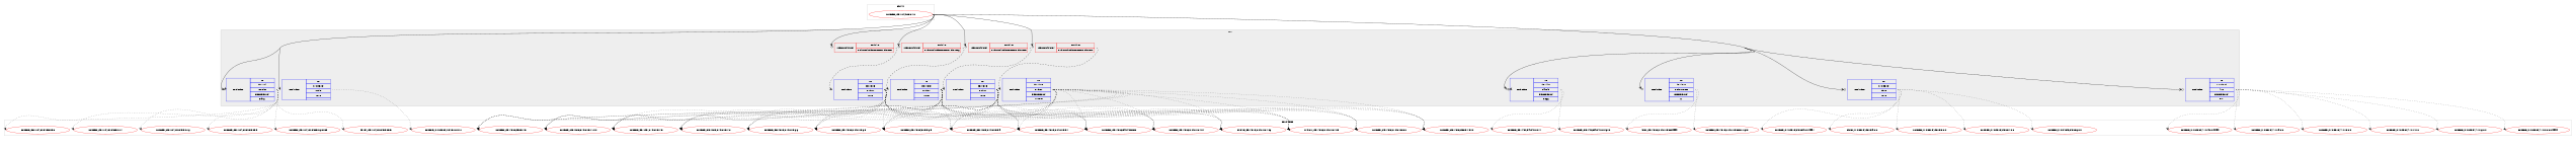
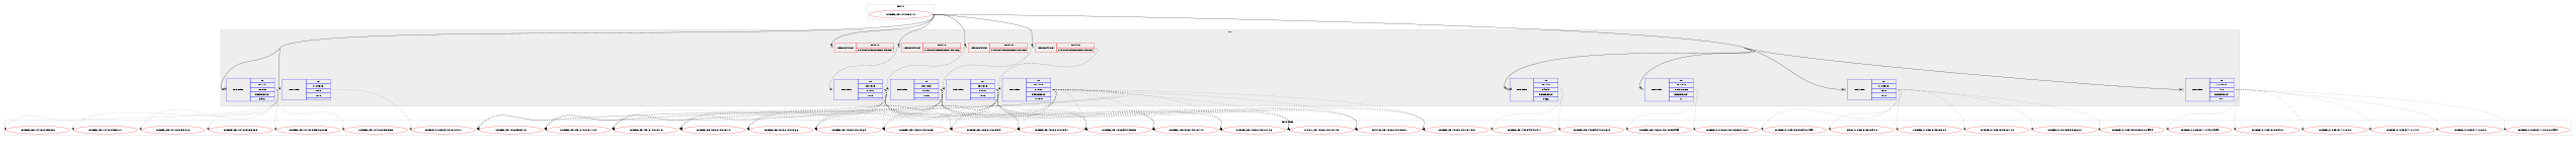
  digraph {
    compound=true
    concentrate=true
    fontname=Helvetica
    fontsize=10
    newrank=true
    rankdir=TB
    ranksep=1.5
    node [color=red fontname=Helvetica fontsize=10]
    edge [arrowhead=vee headport=w style=dotted tailport=e weight=100]
    n1 [label="portage://dev-util/bcc-0.7.0" width=4]
    n2 [color=blue label=<<TABLE BORDER="0" CELLBORDER="1" CELLSPACING="0" CELLPADDING="4" WIDTH="220"><TR><TD ROWSPAN="6" CELLPADDING="30">pack_dep</TD></TR><TR><TD WIDTH="110">no</TD></TR><TR><TD>dev-util</TD></TR><TR><TD>cmake</TD></TR><TR><TD>greaterequal</TD></TR><TR><TD>3.9.6</TD></TR></TABLE>> shape=none]
    n3 [color=blue label=<<TABLE BORDER="0" CELLBORDER="1" CELLSPACING="0" CELLPADDING="4" WIDTH="220"><TR><TD ROWSPAN="6" CELLPADDING="30">pack_dep</TD></TR><TR><TD WIDTH="110">no</TD></TR><TR><TD>sys-devel</TD></TR><TR><TD>make</TD></TR><TR><TD>none</TD></TR><TR><TD></TD></TR></TABLE>> shape=none]
    n4 [color=blue label=<<TABLE BORDER="0" CELLBORDER="1" CELLSPACING="0" CELLPADDING="4" WIDTH="220"><TR><TD ROWSPAN="6" CELLPADDING="30">pack_dep</TD></TR><TR><TD WIDTH="110">no</TD></TR><TR><TD>dev-lang</TD></TR><TR><TD>python</TD></TR><TR><TD>greaterequal</TD></TR><TR><TD>2.7.5-r2</TD></TR></TABLE>> shape=none]
    n5 [label=<<TABLE BORDER="0" CELLBORDER="1" CELLSPACING="0" CELLPADDING="4"><TR><TD ROWSPAN="3" CELLPADDING="10">use_conditional</TD></TR><TR><TD>positive</TD></TR><TR><TD>python_single_target_python2_7</TD></TR></TABLE>> shape=none]
    n6 [color=blue label=<<TABLE BORDER="0" CELLBORDER="1" CELLSPACING="0" CELLPADDING="4" WIDTH="220"><TR><TD ROWSPAN="6" CELLPADDING="30">pack_dep</TD></TR><TR><TD WIDTH="110">no</TD></TR><TR><TD>dev-lang</TD></TR><TR><TD>python</TD></TR><TR><TD>none</TD></TR><TR><TD></TD></TR></TABLE>> shape=none]
    n7 [label=<<TABLE BORDER="0" CELLBORDER="1" CELLSPACING="0" CELLPADDING="4"><TR><TD ROWSPAN="3" CELLPADDING="10">use_conditional</TD></TR><TR><TD>positive</TD></TR><TR><TD>python_single_target_python3_5</TD></TR></TABLE>> shape=none]
    n8 [color=blue label=<<TABLE BORDER="0" CELLBORDER="1" CELLSPACING="0" CELLPADDING="4" WIDTH="220"><TR><TD ROWSPAN="6" CELLPADDING="30">pack_dep</TD></TR><TR><TD WIDTH="110">no</TD></TR><TR><TD>dev-libs</TD></TR><TR><TD>elfutils</TD></TR><TR><TD>greaterequal</TD></TR><TR><TD>0.166</TD></TR></TABLE>> shape=none]
    n9 [color=blue label=<<TABLE BORDER="0" CELLBORDER="1" CELLSPACING="0" CELLPADDING="4" WIDTH="220"><TR><TD ROWSPAN="6" CELLPADDING="30">pack_dep</TD></TR><TR><TD WIDTH="110">no</TD></TR><TR><TD>dev-lang</TD></TR><TR><TD>python</TD></TR><TR><TD>none</TD></TR><TR><TD></TD></TR></TABLE>> shape=none]
    n10 [label=<<TABLE BORDER="0" CELLBORDER="1" CELLSPACING="0" CELLPADDING="4"><TR><TD ROWSPAN="3" CELLPADDING="10">use_conditional</TD></TR><TR><TD>positive</TD></TR><TR><TD>python_single_target_python3_6</TD></TR></TABLE>> shape=none]
    n11 [color=blue label=<<TABLE BORDER="0" CELLBORDER="1" CELLSPACING="0" CELLPADDING="4" WIDTH="220"><TR><TD ROWSPAN="6" CELLPADDING="30">pack_dep</TD></TR><TR><TD WIDTH="110">no</TD></TR><TR><TD>dev-lang</TD></TR><TR><TD>python</TD></TR><TR><TD>none</TD></TR><TR><TD></TD></TR></TABLE>> shape=none]
    n12 [label=<<TABLE BORDER="0" CELLBORDER="1" CELLSPACING="0" CELLPADDING="4"><TR><TD ROWSPAN="3" CELLPADDING="10">use_conditional</TD></TR><TR><TD>positive</TD></TR><TR><TD>python_single_target_python3_7</TD></TR></TABLE>> shape=none]
    n13 [color=blue label=<<TABLE BORDER="0" CELLBORDER="1" CELLSPACING="0" CELLPADDING="4" WIDTH="220"><TR><TD ROWSPAN="6" CELLPADDING="30">pack_dep</TD></TR><TR><TD WIDTH="110">no</TD></TR><TR><TD>dev-lang</TD></TR><TR><TD>python-exec</TD></TR><TR><TD>greaterequal</TD></TR><TR><TD>2</TD></TR></TABLE>> shape=none]
    n14 [color=blue label=<<TABLE BORDER="0" CELLBORDER="1" CELLSPACING="0" CELLPADDING="4" WIDTH="220"><TR><TD ROWSPAN="6" CELLPADDING="30">pack_dep</TD></TR><TR><TD WIDTH="110">no</TD></TR><TR><TD>sys-devel</TD></TR><TR><TD>clang</TD></TR><TR><TD>none</TD></TR><TR><TD></TD></TR></TABLE>> shape=none]
    n15 [color=blue label=<<TABLE BORDER="0" CELLBORDER="1" CELLSPACING="0" CELLPADDING="4" WIDTH="220"><TR><TD ROWSPAN="6" CELLPADDING="30">pack_dep</TD></TR><TR><TD WIDTH="110">no</TD></TR><TR><TD>sys-devel</TD></TR><TR><TD>llvm</TD></TR><TR><TD>greaterequal</TD></TR><TR><TD>3.7</TD></TR></TABLE>> shape=none]
    n16 [label="portage://dev-util/cmake-3.13.5" width=4]
    n17 [label="portage://dev-util/cmake-3.14.6" width=4]
    n18 [label="portage://dev-util/cmake-3.14.7" width=4]
    n19 [label="portage://dev-util/cmake-3.15.2" width=4]
-   n20 [label="devel://dev-util/cmake-3.15.5" width=4]
+   n20 [label="portage://dev-util/cmake-3.15.5" width=4]
    n21 [label="portage://dev-util/cmake-3.16.0_rc3" width=4]
    n22 [label="portage://sys-devel/make-4.2.1-r4" width=4]
    n23 [label="python://dev-lang/python-2.7.15" width=4]
-   n24 [label="cmake://dev-lang/python-2.7.16" width=4]
-   n25 [label="portage://dev-lang/python-2.7.17" width=4]
+   n24 [label="portage://dev-lang/python-2.7.16" width=4]
+   n25 [label="portage://use-lang/python-2.7.17" width=4]
    n26 [label="portage://dev-lang/elfutils-3.5.5" width=4]
    n27 [label="portage://dev-lang/python-3.5.7" width=4]
    n28 [label="portage://dev-lang/python-3.5.9" width=4]
-   n29 [label="portage://dev-lang/lang-3.6.5" width=4]
+   n29 [label="portage://dev-lang/python-3.6.5" width=4]
    n30 [label="portage://dev-lang/python-3.6.8" width=4]
    n31 [label="portage://dev-lang/python-3.6.6" width=4]
    n32 [label="portage://dev-lang/python-3.7.2" width=4]
    n33 [label="portage://dev-dev/python-3.7.3" width=4]
-   n34 [label="portage://dev-lang/python-3.7.4-r1" width=4]
+   n34 [label="portage://dev-dev/python-3.7.4-r1" width=4]
    n35 [label="portage://dev-lang/dep-3.7.5" width=4]
-   n36 [label="portage://dev-lang/dep-3.7.5-r1" width=4]
-   n37 [label="portage://dev-lang/python-3.8.0" width=4]
-   n38 [label="portage://dev-lang/python-exec-2.4.6-r1" width=4]
-   n39 [label="lang://dev-lang/python-exec-9999" width=4]
+   n36 [label="portage://dev-lang/python-3.7.5-r1" width=4]
+   n37 [label="positive://dev-lang/python-3.8.0" width=4]
+   n38 [label="portage://sys-lang/python-exec-2.4.6-r1" width=4]
+   n39 [label="portage://dev-lang/python-exec-9999" width=4]
    n40 [label="portage://dev-libs/elfutils-0.176-r1" width=4]
    n41 [label="portage://dev-libs/elfutils-0.177" width=4]
+   n42 [label="portage://sys-devel/clang-10.0.0.9999" width=4]
    n43 [label="portage://sys-single/clang-6.0.1" width=4]
    n44 [label="portage://sys-devel/clang-7.1.0" width=4]
    n45 [label="portage://sys-devel/clang-8.0.1" width=4]
    n46 [label="clang://sys-devel/clang-9.0.0" width=4]
    n47 [label="portage://sys-devel/clang-9.0.1.9997" width=4]
    n48 [label="portage://sys-devel/llvm-10.0.0.9999" width=4]
    n49 [label="portage://sys-devel/llvm-6.0.1" width=4]
    n50 [label="portage://sys-devel/llvm-7.1.0" width=4]
    n51 [label="portage://sys-devel/llvm-8.0.1" width=4]
-   n52 [label="portage://sys-devel/llvm-9.0.0" width=4]
+   n52 [label="portage://sys-devel/use-9.0.0" width=4]
    n53 [label="portage://sys-devel/llvm-9.0.1.9999" width=4]
    subgraph cluster_1 {
      color=gray
      label=<<i>ebuild</i>>
      rank=same
      n1
    }
    subgraph cluster_2 {
      color=gray
      label=<<i>dependencies</i>>
      subgraph cluster_3 {
        color=gray
        fillcolor="#eeeeee"
        label=<<i>compile</i>>
        style=filled
        subgraph sub_4 {
          color=gray
          fillcolor="#eeeeee"
          label=<<i>compile</i>>
          style=filled
          n2
        }
        subgraph sub_5 {
          color=gray
          fillcolor="#eeeeee"
          label=<<i>compile</i>>
          style=filled
          n3
        }
      }
      subgraph cluster_6 {
        color=gray
        fillcolor="#eeeeee"
        label=<<i>compile and run</i>>
        style=filled
        subgraph sub_7 {
          color=gray
          fillcolor="#eeeeee"
          label=<<i>compile and run</i>>
          style=filled
          n5
          subgraph sub_8 {
            color=gray
            fillcolor="#eeeeee"
            label=<<i>compile and run</i>>
            style=filled
            n4
          }
        }
        subgraph sub_9 {
          color=gray
          fillcolor="#eeeeee"
          label=<<i>compile and run</i>>
          style=filled
          n7
          subgraph sub_10 {
            color=gray
            fillcolor="#eeeeee"
            label=<<i>compile and run</i>>
            style=filled
            n6
          }
        }
        subgraph sub_11 {
          color=gray
          fillcolor="#eeeeee"
          label=<<i>compile and run</i>>
          style=filled
          n8
        }
        subgraph sub_12 {
          color=gray
          fillcolor="#eeeeee"
          label=<<i>compile and run</i>>
          style=filled
          n10
          subgraph sub_13 {
            color=gray
            fillcolor="#eeeeee"
            label=<<i>compile and run</i>>
            style=filled
            n9
          }
        }
        subgraph sub_14 {
          color=gray
          fillcolor="#eeeeee"
          label=<<i>compile and run</i>>
          style=filled
          n12
          subgraph sub_15 {
            color=gray
            fillcolor="#eeeeee"
            label=<<i>compile and run</i>>
            style=filled
            n11
          }
        }
        subgraph sub_16 {
          color=gray
          fillcolor="#eeeeee"
          label=<<i>compile and run</i>>
          style=filled
          n13
        }
        subgraph sub_17 {
          color=gray
          fillcolor="#eeeeee"
          label=<<i>compile and run</i>>
          style=filled
          n14
        }
        subgraph sub_18 {
          color=gray
          fillcolor="#eeeeee"
          label=<<i>compile and run</i>>
          style=filled
          n15
        }
      }
      subgraph cluster_19 {
        color=gray
        fillcolor="#eeeeee"
        label=<<i>run</i>>
        style=filled
      }
    }
    subgraph cluster_20 {
      color=gray
      label=<<i>candidates</i>>
      rank=same
      subgraph sub_21 {
        color=black
        label=<<i>candidates</i>>
        nodesep=1
        rank=same
        n16
        n17
        n18
        n19
        n20
        n21
      }
      subgraph sub_22 {
        color=black
        label=<<i>candidates</i>>
        nodesep=1
        rank=same
        n22
      }
      subgraph sub_23 {
        color=black
        label=<<i>candidates</i>>
        nodesep=1
        rank=same
        n23
        n24
        n25
        n26
        n27
        n28
        n29
        n30
        n31
        n32
        n33
        n34
        n35
        n36
        n37
      }
      subgraph sub_24 {
        color=black
        label=<<i>candidates</i>>
        nodesep=1
        rank=same
        n23
        n24
        n25
        n26
        n27
        n28
        n29
        n30
        n31
        n32
        n33
        n34
        n35
        n36
        n37
      }
      subgraph sub_25 {
        color=black
        label=<<i>candidates</i>>
        nodesep=1
        rank=same
        n23
        n24
        n25
        n26
        n27
        n28
        n29
        n30
        n31
        n32
        n33
        n34
        n35
        n36
        n37
      }
      subgraph sub_26 {
        color=black
        label=<<i>candidates</i>>
        nodesep=1
        rank=same
        n23
        n24
        n25
        n26
        n27
        n28
        n29
        n30
        n31
        n32
        n33
        n34
        n35
        n36
        n37
      }
      subgraph sub_27 {
        color=black
        label=<<i>candidates</i>>
        nodesep=1
        rank=same
        n38
        n39
      }
      subgraph sub_28 {
        color=black
        label=<<i>candidates</i>>
        nodesep=1
        rank=same
        n40
        n41
      }
      subgraph sub_29 {
        color=black
        label=<<i>candidates</i>>
        nodesep=1
        rank=same
+       n42
        n43
        n44
        n45
        n46
        n47
      }
      subgraph sub_30 {
        color=black
        label=<<i>candidates</i>>
        nodesep=1
        rank=same
        n48
        n49
        n50
        n51
        n52
        n53
      }
    }
    n1 -> n2 [style=solid weight=20]
    n1 -> n3 [style=solid weight=20]
    n1 -> n5 [arrowhead=odotvee style=solid weight=20]
    n1 -> n7 [arrowhead=odotvee style=solid weight=20]
    n1 -> n8 [arrowhead=odotvee style=solid weight=20]
    n1 -> n10 [arrowhead=odotvee style=solid weight=20]
    n1 -> n12 [arrowhead=odotvee style=solid weight=20]
    n1 -> n13 [arrowhead=odotvee style=solid weight=20]
    n1 -> n14 [arrowhead=odotvee style=solid weight=20]
    n1 -> n15 [arrowhead=odotvee style=solid weight=20]
    n2 -> n16
    n2 -> n17
    n2 -> n18
    n2 -> n19
    n2 -> n20
    n2 -> n21
    n3 -> n22
    n4 -> n23
    n4 -> n24
    n4 -> n25
    n4 -> n26
    n4 -> n27
    n4 -> n28
    n4 -> n29
    n4 -> n30
    n4 -> n31
    n4 -> n32
    n4 -> n33
    n4 -> n34
    n4 -> n35
    n4 -> n36
    n4 -> n37
    n5 -> n4 [style=dashed weight=20]
    n6 -> n23
    n6 -> n24
    n6 -> n25
    n6 -> n26
    n6 -> n27
    n6 -> n28
    n6 -> n29
    n6 -> n30
    n6 -> n31
    n6 -> n32
    n6 -> n33
    n6 -> n34
    n6 -> n35
    n6 -> n36
    n6 -> n37
    n7 -> n6 [style=dashed weight=20]
    n8 -> n40
    n8 -> n41
    n9 -> n23
    n9 -> n24
    n9 -> n25
    n9 -> n26
    n9 -> n27
    n9 -> n28
    n9 -> n29
    n9 -> n30
    n9 -> n31
    n9 -> n32
    n9 -> n33
    n9 -> n34
    n9 -> n35
    n9 -> n36
    n9 -> n37
    n10 -> n9 [style=dashed weight=20]
    n11 -> n23
    n11 -> n24
    n11 -> n25
    n11 -> n26
    n11 -> n27
    n11 -> n28
    n11 -> n29
    n11 -> n30
    n11 -> n31
    n11 -> n32
    n11 -> n33
    n11 -> n34
    n11 -> n35
    n11 -> n36
    n11 -> n37
    n12 -> n11 [style=dashed weight=20]
    n13 -> n38
    n13 -> n39
+   n14 -> n42
    n14 -> n43
    n14 -> n44
    n14 -> n45
    n14 -> n46
    n14 -> n47
    n15 -> n48
    n15 -> n49
    n15 -> n50
    n15 -> n51
    n15 -> n52
    n15 -> n53
  }
